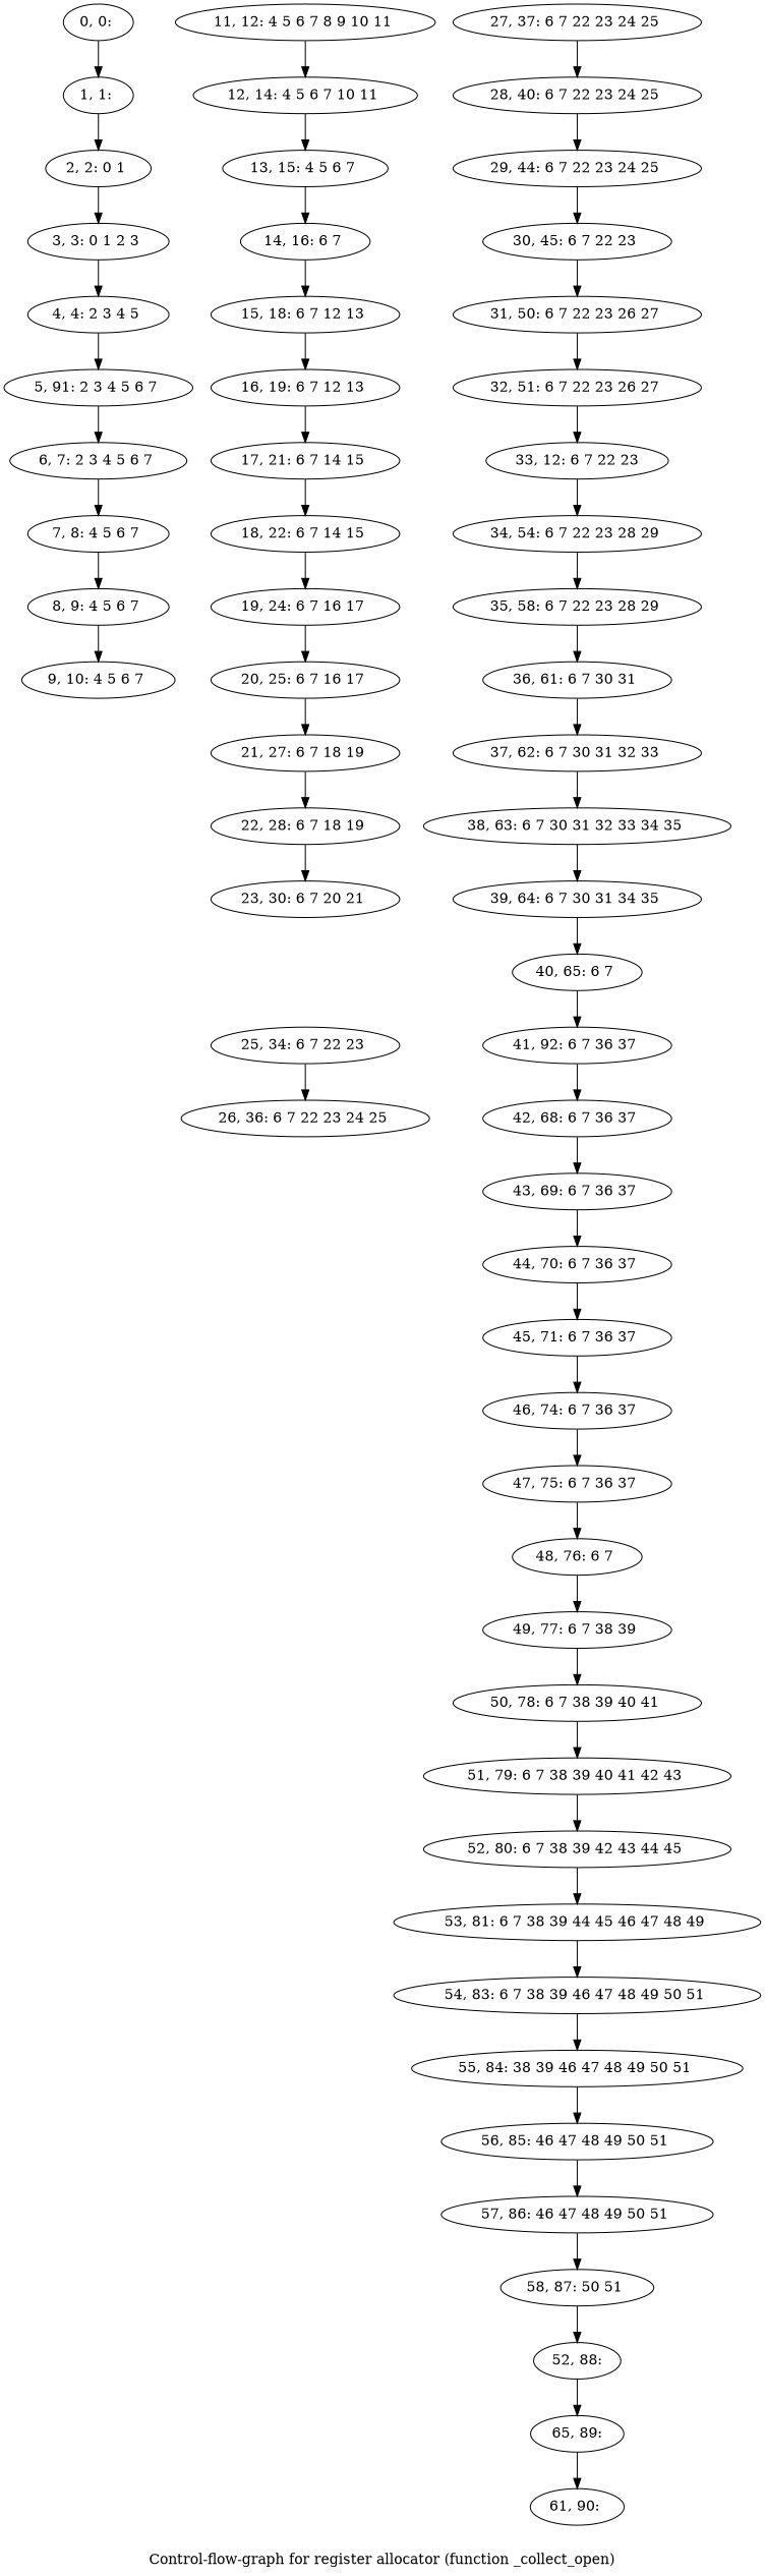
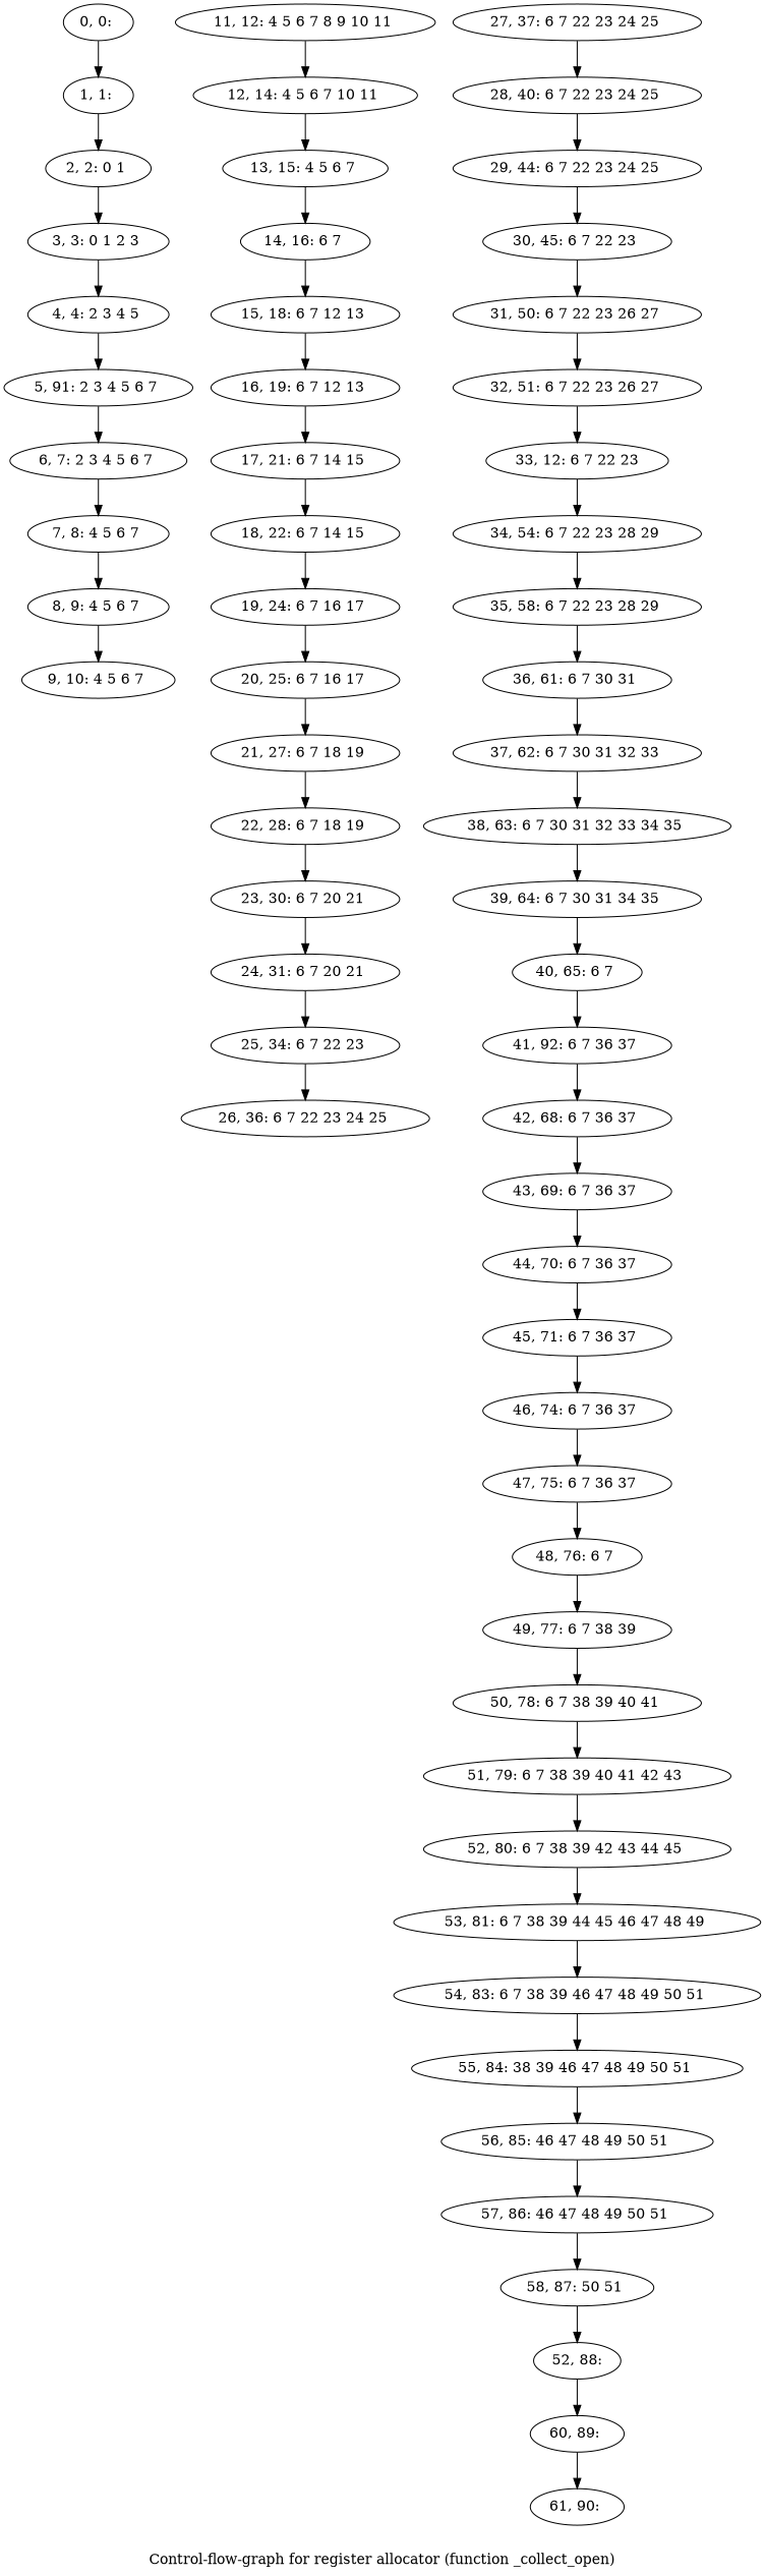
  digraph {
    label="Control-flow-graph for register allocator (function _collect_open)"
    n1 [label="0, 0: "]
    n2 [label="1, 1: "]
    n3 [label="2, 2: 0 1 "]
    n4 [label="3, 3: 0 1 2 3 "]
    n5 [label="4, 4: 2 3 4 5 "]
    n6 [label="5, 91: 2 3 4 5 6 7 "]
    n7 [label="6, 7: 2 3 4 5 6 7 "]
    n8 [label="7, 8: 4 5 6 7 "]
    n9 [label="8, 9: 4 5 6 7 "]
    n10 [label="9, 10: 4 5 6 7 "]
    n11 [label="11, 12: 4 5 6 7 8 9 10 11 "]
    n12 [label="12, 14: 4 5 6 7 10 11 "]
    n13 [label="13, 15: 4 5 6 7 "]
    n14 [label="14, 16: 6 7 "]
    n15 [label="15, 18: 6 7 12 13 "]
    n16 [label="16, 19: 6 7 12 13 "]
    n17 [label="17, 21: 6 7 14 15 "]
    n18 [label="18, 22: 6 7 14 15 "]
    n19 [label="19, 24: 6 7 16 17 "]
    n20 [label="20, 25: 6 7 16 17 "]
    n21 [label="21, 27: 6 7 18 19 "]
    n22 [label="22, 28: 6 7 18 19 "]
    n23 [label="23, 30: 6 7 20 21 "]
+   n24 [label="24, 31: 6 7 20 21 "]
    n25 [label="25, 34: 6 7 22 23 "]
    n26 [label="26, 36: 6 7 22 23 24 25 "]
    n27 [label="27, 37: 6 7 22 23 24 25 "]
    n28 [label="28, 40: 6 7 22 23 24 25 "]
    n29 [label="29, 44: 6 7 22 23 24 25 "]
    n30 [label="30, 45: 6 7 22 23 "]
    n31 [label="31, 50: 6 7 22 23 26 27 "]
    n32 [label="32, 51: 6 7 22 23 26 27 "]
    n33 [label="33, 12: 6 7 22 23"]
    n34 [label="34, 54: 6 7 22 23 28 29 "]
    n35 [label="35, 58: 6 7 22 23 28 29 "]
    n36 [label="36, 61: 6 7 30 31 "]
    n37 [label="37, 62: 6 7 30 31 32 33 "]
    n38 [label="38, 63: 6 7 30 31 32 33 34 35 "]
    n39 [label="39, 64: 6 7 30 31 34 35 "]
    n40 [label="40, 65: 6 7 "]
    n41 [label="41, 92: 6 7 36 37 "]
    n42 [label="42, 68: 6 7 36 37 "]
    n43 [label="43, 69: 6 7 36 37 "]
    n44 [label="44, 70: 6 7 36 37 "]
    n45 [label="45, 71: 6 7 36 37 "]
    n46 [label="46, 74: 6 7 36 37 "]
    n47 [label="47, 75: 6 7 36 37 "]
    n48 [label="48, 76: 6 7 "]
    n49 [label="49, 77: 6 7 38 39 "]
    n50 [label="50, 78: 6 7 38 39 40 41 "]
    n51 [label="51, 79: 6 7 38 39 40 41 42 43 "]
    n52 [label="52, 80: 6 7 38 39 42 43 44 45 "]
    n53 [label="53, 81: 6 7 38 39 44 45 46 47 48 49 "]
    n54 [label="54, 83: 6 7 38 39 46 47 48 49 50 51 "]
    n55 [label="55, 84: 38 39 46 47 48 49 50 51 "]
    n56 [label="56, 85: 46 47 48 49 50 51 "]
    n57 [label="57, 86: 46 47 48 49 50 51 "]
    n58 [label="58, 87: 50 51 "]
    n59 [label="52, 88:"]
-   n60 [label="65, 89:"]
+   n60 [label="60, 89: "]
    n61 [label="61, 90: "]
    n1 -> n2
    n2 -> n3
    n3 -> n4
    n4 -> n5
    n5 -> n6
    n6 -> n7
    n7 -> n8
    n8 -> n9
    n9 -> n10
    n11 -> n12
    n12 -> n13
    n13 -> n14
    n14 -> n15
    n15 -> n16
    n16 -> n17
    n17 -> n18
    n18 -> n19
    n19 -> n20
    n20 -> n21
    n21 -> n22
    n22 -> n23
+   n23 -> n24
+   n24 -> n25
    n25 -> n26
    n27 -> n28
    n28 -> n29
    n29 -> n30
    n30 -> n31
    n31 -> n32
    n32 -> n33
    n33 -> n34
    n34 -> n35
    n35 -> n36
    n36 -> n37
    n37 -> n38
    n38 -> n39
    n39 -> n40
    n40 -> n41
    n41 -> n42
    n42 -> n43
    n43 -> n44
    n44 -> n45
    n45 -> n46
    n46 -> n47
    n47 -> n48
    n48 -> n49
    n49 -> n50
    n50 -> n51
    n51 -> n52
    n52 -> n53
    n53 -> n54
    n54 -> n55
    n55 -> n56
    n56 -> n57
    n57 -> n58
    n58 -> n59
    n59 -> n60
    n60 -> n61
  }
